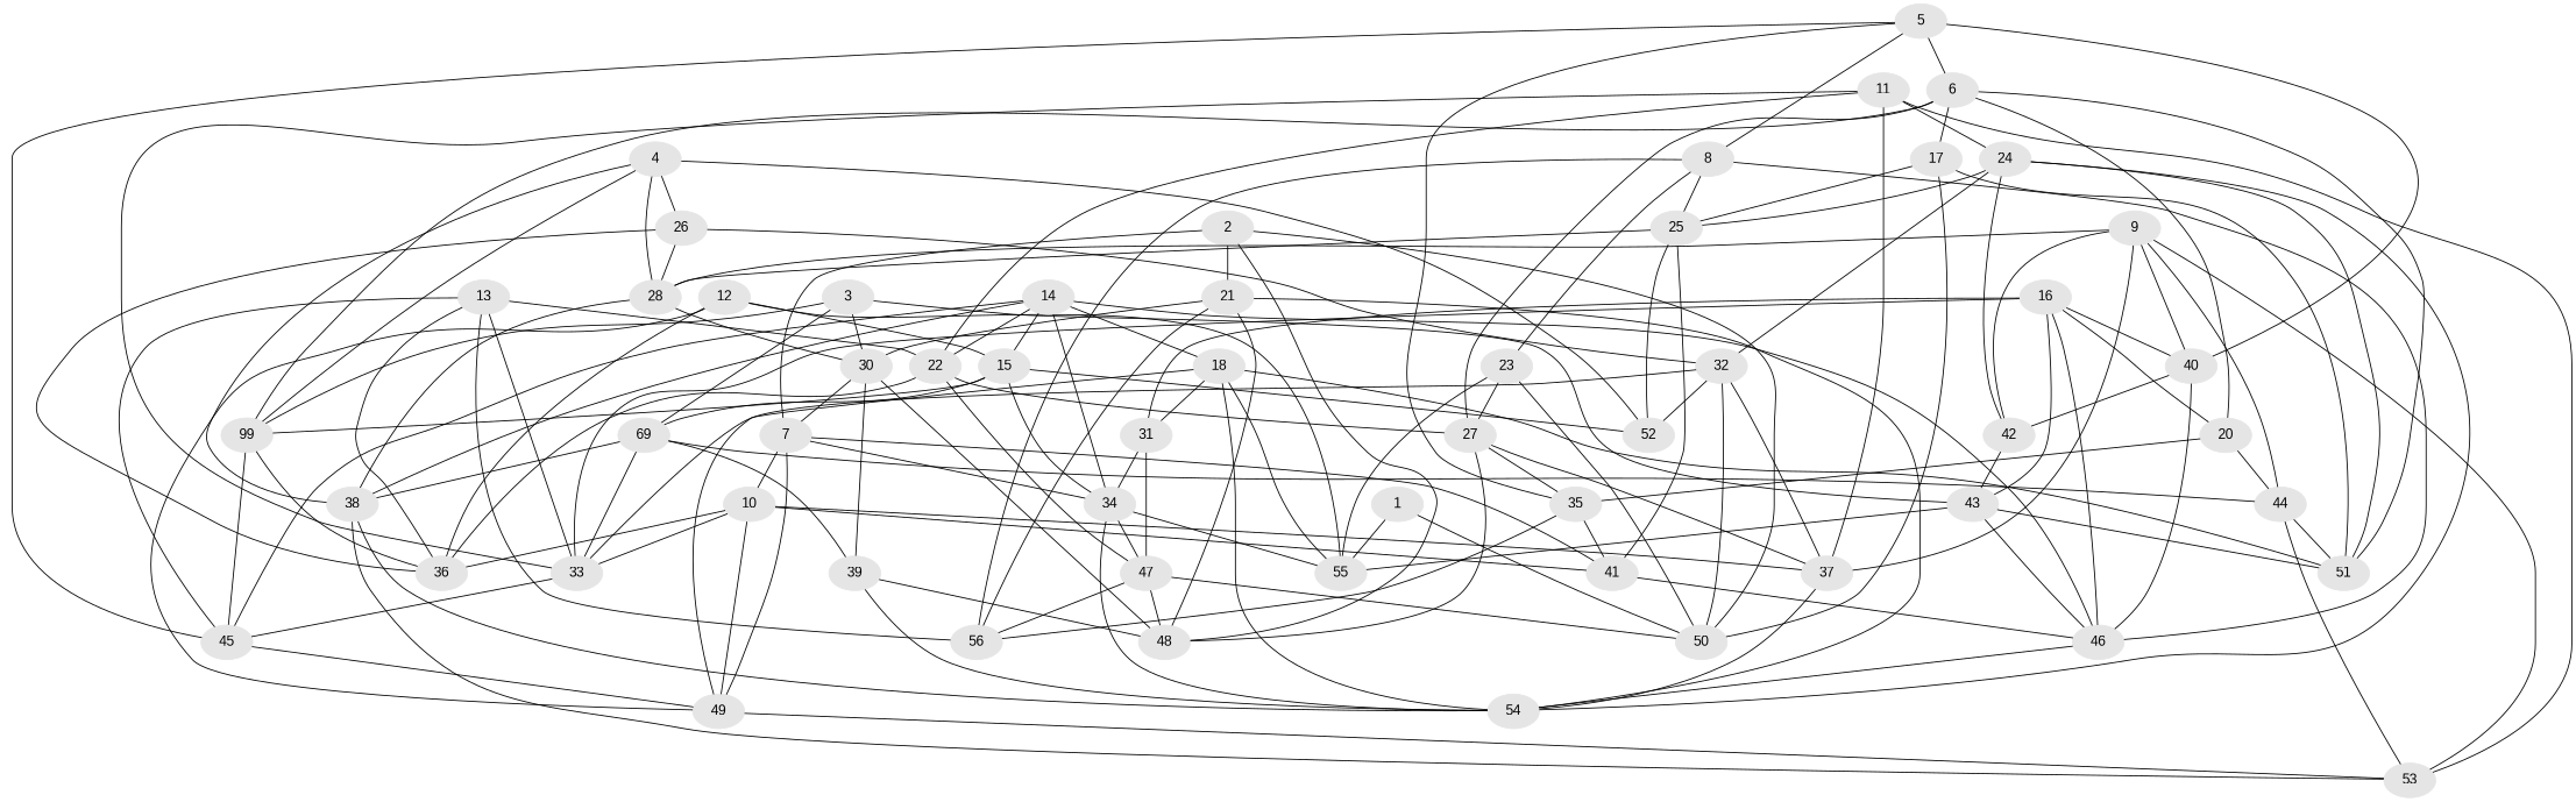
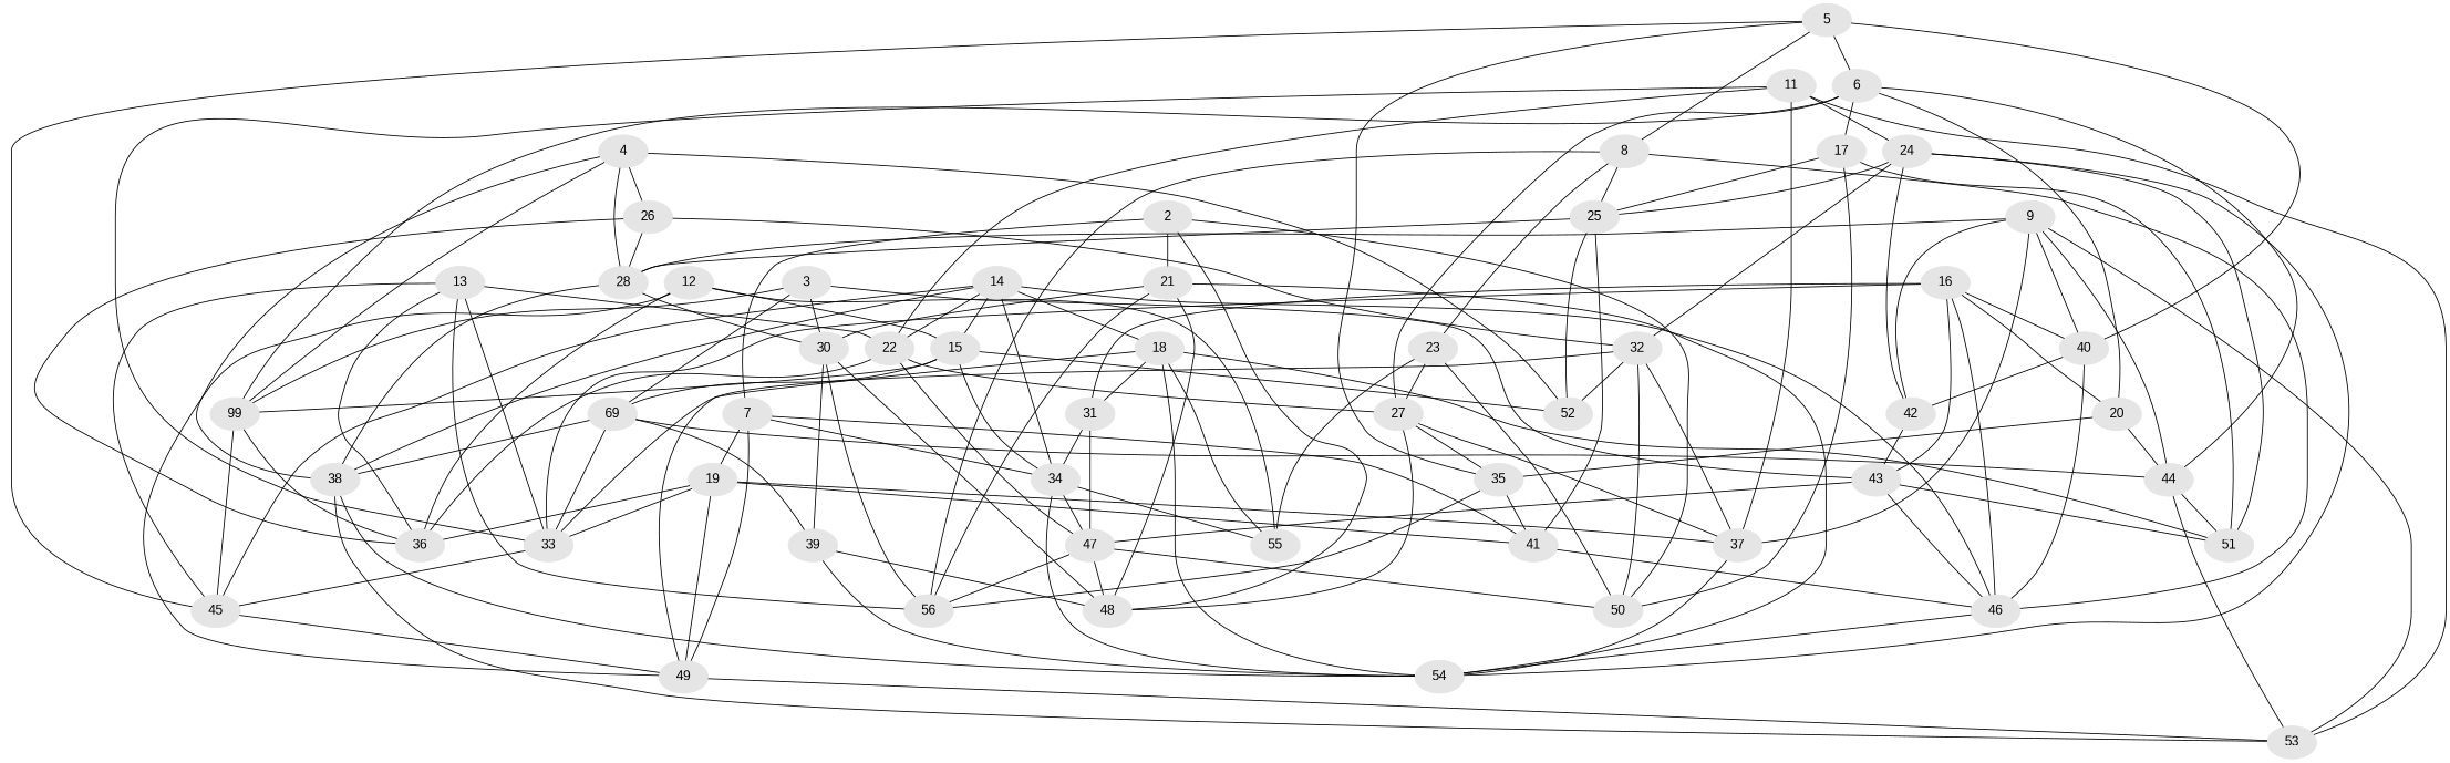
  graph {
    fontname="Liberation Sans"
    node [color=gray90 fontname="Liberation Sans" style=filled]
    edge [fontname="Liberation Sans" weight=1.0]
-   1
    50
    55
    2
    7
    21
    48
-   10
+   10 [label=19]
    34
    41
    49
    30
    56
    54
    n15 [label=99]
    3
    n17 [label=69]
    43
    45
    36
    38
    44
    33
    39
    51
    46
    4
    52
    26
    28
    32
    53
    5
    6
    8
    35
    40
    17
    20
    27
    23
    25
    42
    37
    47
    9
    11
    22
    24
    12
    15
    13
    14
    18
    31
    16
-   1 -- 50 [weight=2.0]
-   1 -- 55
    2 -- 50
    2 -- 7 [weight=2.0]
    2 -- 21 [weight=2.0]
    2 -- 48
    7 -- 10
    7 -- 34
    7 -- 41
    7 -- 49
    21 -- 48
    21 -- 30
    21 -- 56
    21 -- 54
    10 -- 41
    10 -- 49
    10 -- 36
    10 -- 33
    10 -- 37
    34 -- 55
    34 -- 54
    34 -- 47
    41 -- 46
    49 -- 53
    30 -- 48
-   30 -- 7
+   30 -- 56
    30 -- 39
    n15 -- 45
    n15 -- 36
    3 -- 30
    3 -- n15
    3 -- n17
    3 -- 43
    n17 -- 38
    n17 -- 44
    n17 -- 33
    n17 -- 39
-   43 -- 55
+   43 -- 47
    43 -- 51
    43 -- 46
    45 -- 49
    38 -- 54
    38 -- 53
    44 -- 51
    44 -- 53
    33 -- 45
    39 -- 48
    39 -- 54
    46 -- 54
    4 -- n15
    4 -- 38
    4 -- 52 [weight=2.0]
    4 -- 26
    4 -- 28
    26 -- 36
    26 -- 28
    26 -- 32
    28 -- 30
    28 -- 38
    32 -- 50
    32 -- 33
    32 -- 52
    32 -- 37
    5 -- 45
    5 -- 6
    5 -- 8
    5 -- 35
    5 -- 40 [weight=2.0]
    6 -- n15
-   6 -- 51
+   6 -- 44
    6 -- 17
    6 -- 20
    6 -- 27
    8 -- 56
    8 -- 46 [weight=2.0]
    8 -- 23
    8 -- 25
    35 -- 41
    35 -- 56
    40 -- 46
    40 -- 42
    17 -- 50
    17 -- 51
    17 -- 25
    20 -- 44 [weight=2.0]
    20 -- 35 [weight=2.0]
    27 -- 48
    27 -- 35
    27 -- 37
    23 -- 50
    23 -- 55
    23 -- 27
    25 -- 41
    25 -- 52
    25 -- 28
    42 -- 43 [weight=2.0]
    37 -- 54
    47 -- 50
    47 -- 48
    47 -- 56
    9 -- 44
    9 -- 28
    9 -- 53
    9 -- 40
    9 -- 42
    9 -- 37
    11 -- 33
    11 -- 53 [weight=2.0]
    11 -- 37
    11 -- 22
    11 -- 24
    22 -- 36
    22 -- 27
    22 -- 47
    24 -- 54
    24 -- 51
    24 -- 32
    24 -- 25
    24 -- 42
    12 -- 55
    12 -- 49
    12 -- 36
    12 -- 15
    15 -- 34
    15 -- n15
    15 -- n17
    15 -- 52
    13 -- 56
    13 -- 45
    13 -- 36
    13 -- 33 [weight=2.0]
    13 -- 22
    14 -- 34 [weight=2.0]
    14 -- 45
    14 -- 38
    14 -- 46
    14 -- 22
    14 -- 15
    14 -- 18
    18 -- 55
    18 -- 49
    18 -- 54
    18 -- 51
    18 -- 31
    31 -- 34
    31 -- 47
    16 -- 43
    16 -- 33
    16 -- 46
    16 -- 40
    16 -- 20
    16 -- 31
  }
